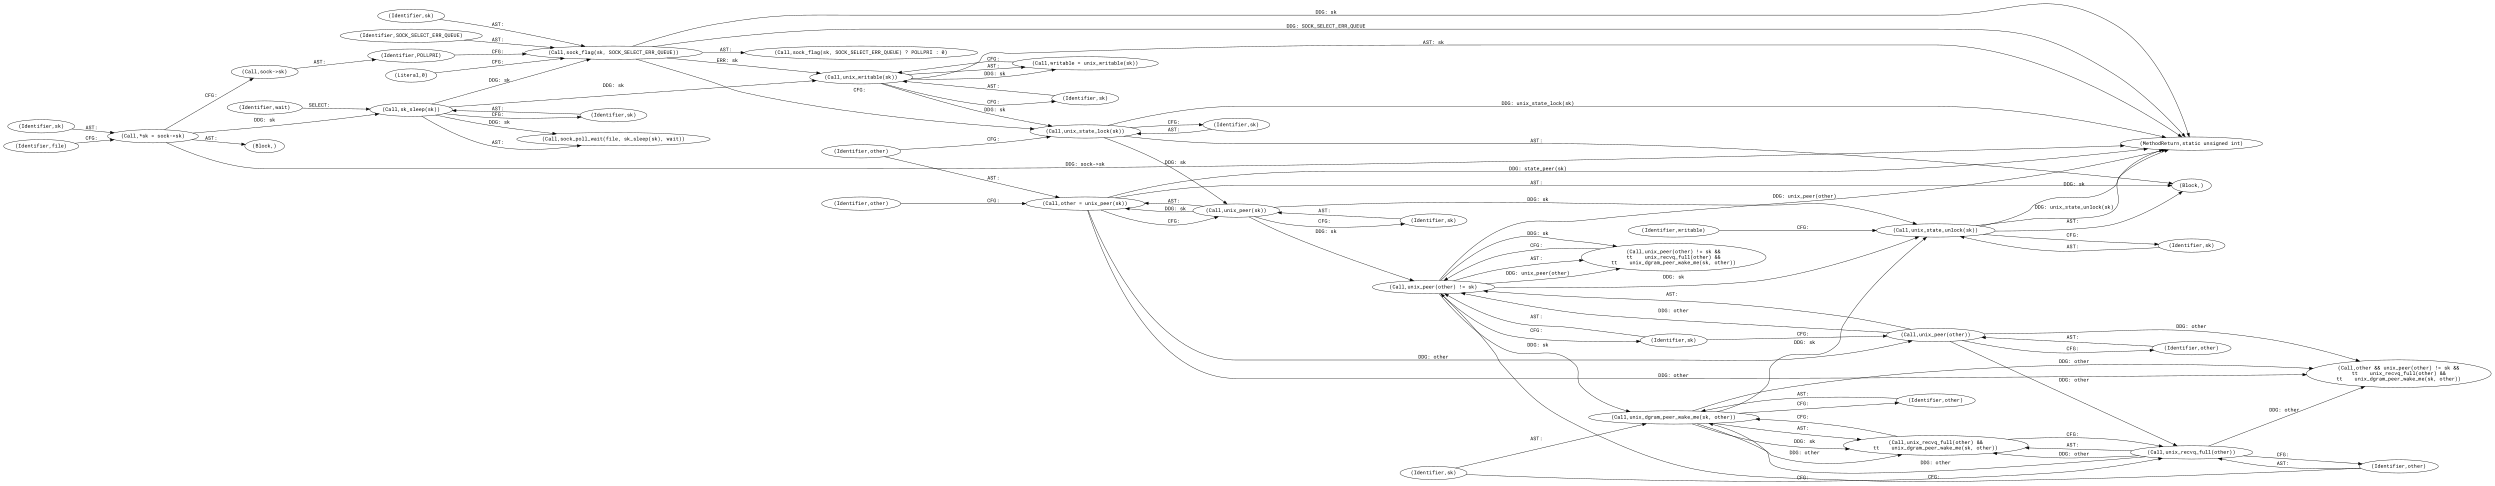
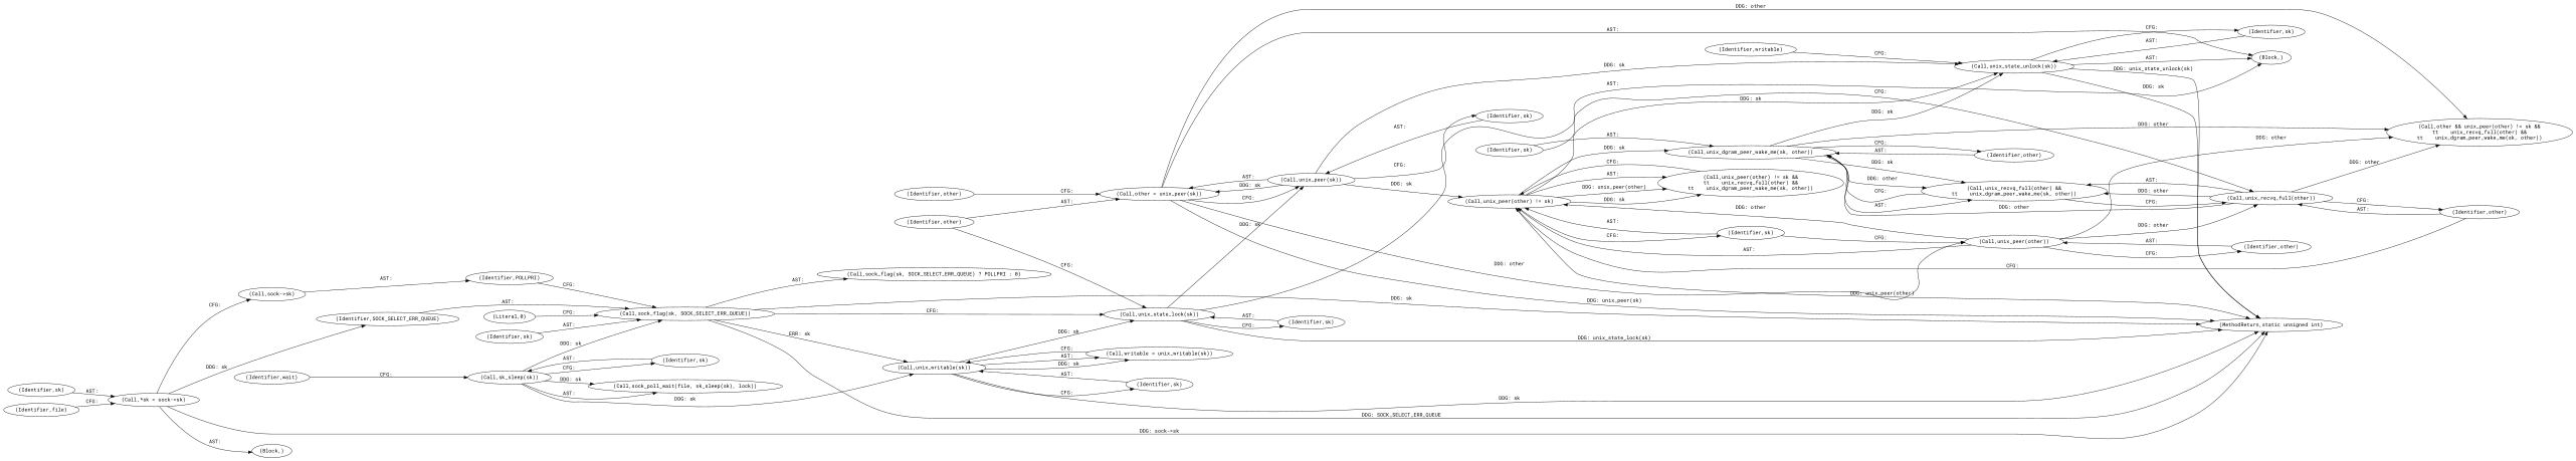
  digraph {
    fontname="Roboto Mono"
    rankdir=LR
    node [fontname="Roboto Mono"]
    edge [fontname="Roboto Mono"]
    n1 [label="(Call,unix_state_unlock(sk))"]
    n2 [label="(MethodReturn,static unsigned int)"]
    n3 [label="(Identifier,sk)"]
    n4 [label="(Block,)"]
    n5 [label="(Call,unix_peer(other) != sk)"]
    n6 [label="(Call,unix_dgram_peer_wake_me(sk, other))"]
    n7 [label="(Call,unix_peer(other) != sk &&\n\t\t    unix_recvq_full(other) &&\n\t\t    unix_dgram_peer_wake_me(sk, other))"]
    n8 [label="(Identifier,sk)"]
    n9 [label="(Call,other && unix_peer(other) != sk &&\n\t\t    unix_recvq_full(other) &&\n\t\t    unix_dgram_peer_wake_me(sk, other))"]
    n10 [label="(Call,unix_recvq_full(other) &&\n\t\t    unix_dgram_peer_wake_me(sk, other))"]
    n11 [label="(Identifier,other)"]
    n12 [label="(Call,unix_peer(other))"]
    n13 [label="(Call,unix_recvq_full(other))"]
    n14 [label="(Identifier,other)"]
    n15 [label="(Identifier,other)"]
    n16 [label="(Call,other = unix_peer(sk))"]
    n17 [label="(Call,unix_peer(sk))"]
    n18 [label="(Identifier,sk)"]
    n19 [label="(Call,unix_state_lock(sk))"]
    n20 [label="(Identifier,sk)"]
    n21 [label="(Call,unix_writable(sk))"]
    n22 [label="(Call,writable = unix_writable(sk))"]
    n23 [label="(Identifier,sk)"]
    n24 [label="(Call,sock_flag(sk, SOCK_SELECT_ERR_QUEUE))"]
    n25 [label="(Call,sock_flag(sk, SOCK_SELECT_ERR_QUEUE) ? POLLPRI : 0)"]
    n26 [label="(Identifier,SOCK_SELECT_ERR_QUEUE)"]
    n27 [label="(Call,sk_sleep(sk))"]
    n28 [label="(Identifier,sk)"]
-   n29 [label="(Call,sock_poll_wait(file, sk_sleep(sk), wait))"]
+   n29 [label="(Call,sock_poll_wait(file, sk_sleep(sk), lock))"]
    n30 [label="(Call,*sk = sock->sk)"]
    n31 [label="(Call,sock->sk)"]
    n32 [label="(Block,)"]
    n33 [label="(Identifier,POLLPRI)"]
    n34 [label="(Identifier,other)"]
    n35 [label="(Identifier,other)"]
    n36 [label="(Literal,0)"]
    n37 [label="(Identifier,sk)"]
    n38 [label="(Identifier,writable)"]
    n39 [label="(Identifier,sk)"]
    n40 [label="(Identifier,file)"]
    n41 [label="(Identifier,wait)"]
    n42 [label="(Identifier,sk)"]
    n1 -> n2 [label="DDG: unix_state_unlock(sk)"]
    n1 -> n2 [label="DDG: sk"]
    n1 -> n3 [label="CFG: "]
    n1 -> n4 [label="AST: "]
    n3 -> n1 [label="AST: "]
    n5 -> n1 [label="DDG: sk"]
    n5 -> n2 [label="DDG: unix_peer(other)"]
    n5 -> n6 [label="DDG: sk"]
    n5 -> n7 [label="AST: "]
    n5 -> n7 [label="DDG: unix_peer(other)"]
    n5 -> n7 [label="DDG: sk"]
    n5 -> n8 [label="CFG: "]
    n6 -> n1 [label="DDG: sk"]
    n6 -> n9 [label="DDG: other"]
    n6 -> n10 [label="AST: "]
    n6 -> n10 [label="DDG: sk"]
    n6 -> n10 [label="DDG: other"]
    n6 -> n11 [label="CFG: "]
    n7 -> n5 [label="CFG: "]
    n8 -> n5 [label="AST: "]
    n8 -> n12 [label="CFG: "]
    n10 -> n6 [label="CFG: "]
    n10 -> n13 [label="CFG: "]
    n11 -> n6 [label="AST: "]
    n12 -> n5 [label="AST: "]
    n12 -> n5 [label="DDG: other"]
    n12 -> n9 [label="DDG: other"]
    n12 -> n13 [label="DDG: other"]
    n12 -> n14 [label="CFG: "]
    n13 -> n6 [label="DDG: other"]
    n13 -> n9 [label="DDG: other"]
    n13 -> n10 [label="AST: "]
    n13 -> n10 [label="DDG: other"]
    n13 -> n15 [label="CFG: "]
    n14 -> n12 [label="AST: "]
    n15 -> n5 [label="CFG: "]
    n15 -> n13 [label="AST: "]
-   n16 -> n2 [label="DDG: state_peer(sk)"]
+   n16 -> n2 [label="DDG: unix_peer(sk)"]
    n16 -> n4 [label="AST: "]
    n16 -> n9 [label="DDG: other"]
    n16 -> n12 [label="DDG: other"]
    n16 -> n17 [label="CFG: "]
    n17 -> n1 [label="DDG: sk"]
    n17 -> n5 [label="DDG: sk"]
    n17 -> n16 [label="AST: "]
    n17 -> n16 [label="DDG: sk"]
    n17 -> n18 [label="CFG: "]
    n18 -> n17 [label="AST: "]
    n19 -> n2 [label="DDG: unix_state_lock(sk)"]
    n19 -> n4 [label="AST: "]
    n19 -> n17 [label="DDG: sk"]
    n19 -> n20 [label="CFG: "]
    n20 -> n19 [label="AST: "]
-   n21 -> n2 [label="AST: sk"]
+   n21 -> n2 [label="DDG: sk"]
    n21 -> n19 [label="DDG: sk"]
    n21 -> n22 [label="AST: "]
    n21 -> n22 [label="DDG: sk"]
    n21 -> n23 [label="CFG: "]
    n22 -> n21 [label="CFG: "]
    n23 -> n21 [label="AST: "]
    n24 -> n2 [label="DDG: sk"]
    n24 -> n2 [label="DDG: SOCK_SELECT_ERR_QUEUE"]
    n24 -> n19 [label="CFG: "]
    n24 -> n21 [label="ERR: sk"]
    n24 -> n25 [label="AST: "]
    n26 -> n24 [label="AST: "]
    n27 -> n21 [label="DDG: sk"]
    n27 -> n24 [label="DDG: sk"]
    n27 -> n28 [label="CFG: "]
    n27 -> n29 [label="AST: "]
    n27 -> n29 [label="DDG: sk"]
    n28 -> n27 [label="AST: "]
    n30 -> n2 [label="DDG: sock->sk"]
-   n30 -> n27 [label="DDG: sk"]
+   n30 -> n26 [label="DDG: sk"]
    n30 -> n31 [label="CFG: "]
    n30 -> n32 [label="AST: "]
    n31 -> n33 [label="AST: "]
    n33 -> n24 [label="CFG: "]
    n34 -> n16 [label="AST: "]
    n34 -> n19 [label="CFG: "]
    n35 -> n16 [label="CFG: "]
    n36 -> n24 [label="CFG: "]
    n37 -> n30 [label="AST: "]
    n38 -> n1 [label="CFG: "]
    n39 -> n24 [label="AST: "]
    n40 -> n30 [label="CFG: "]
-   n41 -> n27 [label="SELECT: "]
+   n41 -> n27 [label="CFG: "]
    n42 -> n6 [label="AST: "]
    n42 -> n13 [label="CFG: "]
  }
